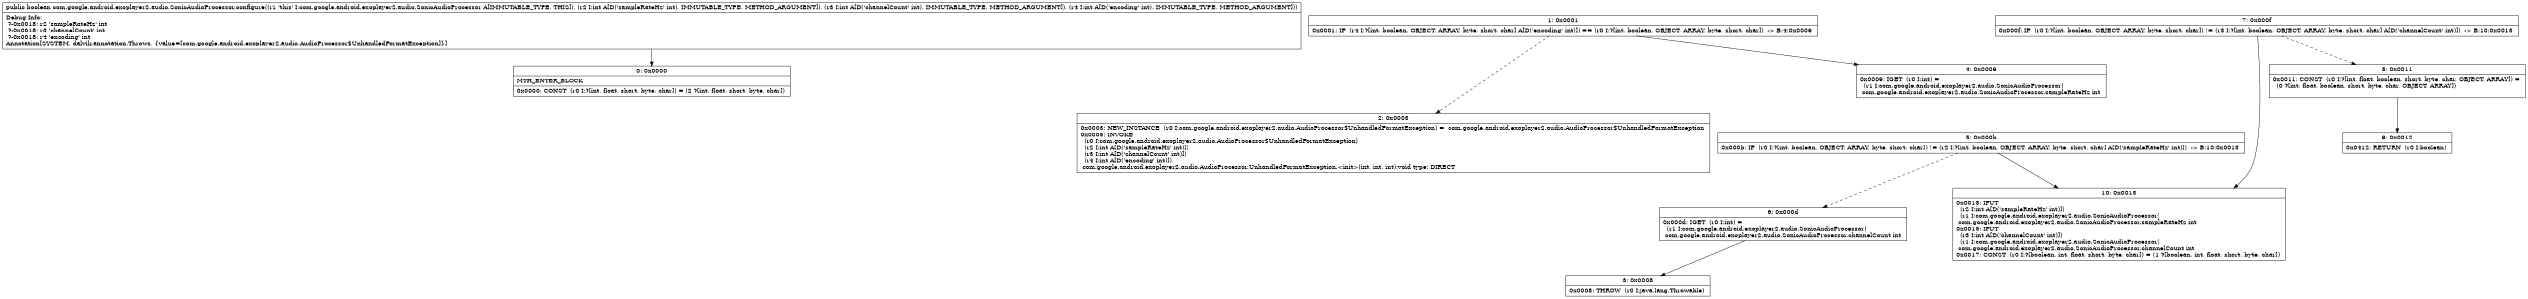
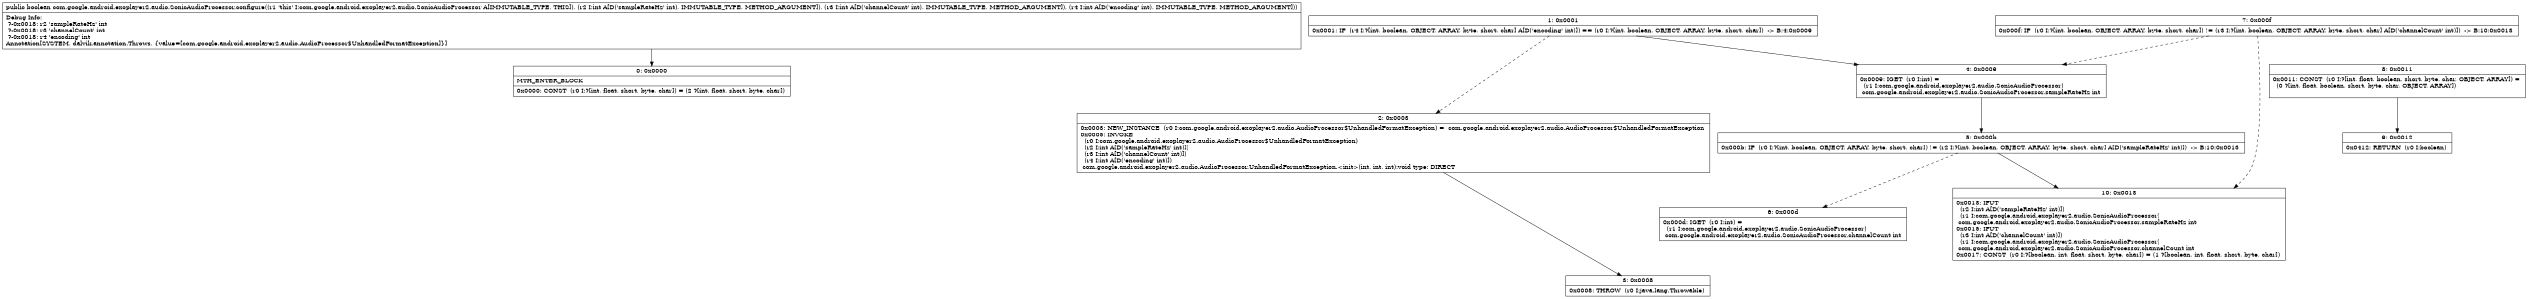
  digraph {
    node [shape=record]
    n1 [label="{0\:\ 0x0000|MTH_ENTER_BLOCK\l|0x0000: CONST  (r0 I:?[int, float, short, byte, char]) = (2 ?[int, float, short, byte, char]) \l}"]
    n2 [label="{1\:\ 0x0001|0x0001: IF  (r4 I:?[int, boolean, OBJECT, ARRAY, byte, short, char] A[D('encoding' int)]) == (r0 I:?[int, boolean, OBJECT, ARRAY, byte, short, char])  \-\> B:4:0x0009 \l}"]
    n3 [label="{2\:\ 0x0003|0x0003: NEW_INSTANCE  (r0 I:com.google.android.exoplayer2.audio.AudioProcessor$UnhandledFormatException) =  com.google.android.exoplayer2.audio.AudioProcessor$UnhandledFormatException \l0x0005: INVOKE  \l  (r0 I:com.google.android.exoplayer2.audio.AudioProcessor$UnhandledFormatException)\l  (r2 I:int A[D('sampleRateHz' int)])\l  (r3 I:int A[D('channelCount' int)])\l  (r4 I:int A[D('encoding' int)])\l com.google.android.exoplayer2.audio.AudioProcessor.UnhandledFormatException.\<init\>(int, int, int):void type: DIRECT \l}"]
    n4 [label="{4\:\ 0x0009|0x0009: IGET  (r0 I:int) = \l  (r1 I:com.google.android.exoplayer2.audio.SonicAudioProcessor)\l com.google.android.exoplayer2.audio.SonicAudioProcessor.sampleRateHz int \l}"]
    n5 [label="{3\:\ 0x0008|0x0008: THROW  (r0 I:java.lang.Throwable) \l}"]
    n6 [label="{5\:\ 0x000b|0x000b: IF  (r0 I:?[int, boolean, OBJECT, ARRAY, byte, short, char]) != (r2 I:?[int, boolean, OBJECT, ARRAY, byte, short, char] A[D('sampleRateHz' int)])  \-\> B:10:0x0013 \l}"]
    n7 [label="{6\:\ 0x000d|0x000d: IGET  (r0 I:int) = \l  (r1 I:com.google.android.exoplayer2.audio.SonicAudioProcessor)\l com.google.android.exoplayer2.audio.SonicAudioProcessor.channelCount int \l}"]
    n8 [label="{10\:\ 0x0013|0x0013: IPUT  \l  (r2 I:int A[D('sampleRateHz' int)])\l  (r1 I:com.google.android.exoplayer2.audio.SonicAudioProcessor)\l com.google.android.exoplayer2.audio.SonicAudioProcessor.sampleRateHz int \l0x0015: IPUT  \l  (r3 I:int A[D('channelCount' int)])\l  (r1 I:com.google.android.exoplayer2.audio.SonicAudioProcessor)\l com.google.android.exoplayer2.audio.SonicAudioProcessor.channelCount int \l0x0017: CONST  (r0 I:?[boolean, int, float, short, byte, char]) = (1 ?[boolean, int, float, short, byte, char]) \l}"]
    n9 [label="{7\:\ 0x000f|0x000f: IF  (r0 I:?[int, boolean, OBJECT, ARRAY, byte, short, char]) != (r3 I:?[int, boolean, OBJECT, ARRAY, byte, short, char] A[D('channelCount' int)])  \-\> B:10:0x0013 \l}"]
    n10 [label="{8\:\ 0x0011|0x0011: CONST  (r0 I:?[int, float, boolean, short, byte, char, OBJECT, ARRAY]) = \l  (0 ?[int, float, boolean, short, byte, char, OBJECT, ARRAY])\l \l}"]
    n11 [label="{9\:\ 0x0012|0x0412: RETURN  (r0 I:boolean) \l}"]
    n12 [label="{public boolean com.google.android.exoplayer2.audio.SonicAudioProcessor.configure((r1 'this' I:com.google.android.exoplayer2.audio.SonicAudioProcessor A[IMMUTABLE_TYPE, THIS]), (r2 I:int A[D('sampleRateHz' int), IMMUTABLE_TYPE, METHOD_ARGUMENT]), (r3 I:int A[D('channelCount' int), IMMUTABLE_TYPE, METHOD_ARGUMENT]), (r4 I:int A[D('encoding' int), IMMUTABLE_TYPE, METHOD_ARGUMENT]))  | Debug Info:\l  ?\-0x0018: r2 'sampleRateHz' int\l  ?\-0x0018: r3 'channelCount' int\l  ?\-0x0018: r4 'encoding' int\lAnnotation[SYSTEM, dalvik.annotation.Throws, \{value=[com.google.android.exoplayer2.audio.AudioProcessor$UnhandledFormatException]\}]\l}"]
    n2 -> n3 [style=dashed]
    n2 -> n4
-   n7 -> n5
+   n3 -> n5
+   n4 -> n6
    n6 -> n7 [style=dashed]
    n6 -> n8
-   n9 -> n8
-   n9 -> n10 [style=dashed]
+   n9 -> n8 [style=dashed]
+   n9 -> n4 [style=dashed]
    n10 -> n11
    n12 -> n1
  }
